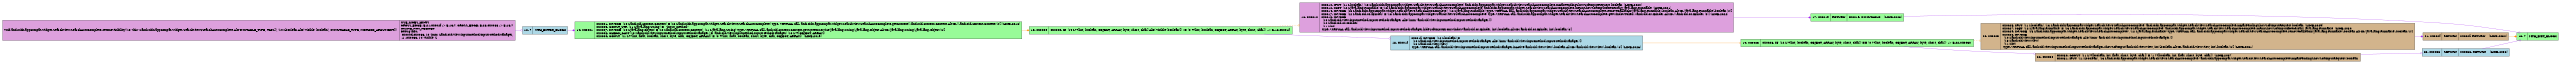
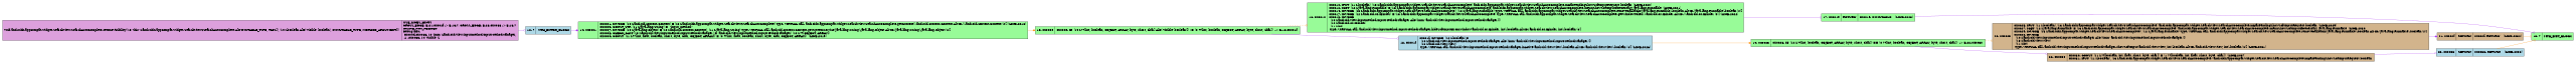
  digraph {
    rankdir=LR
    node [fillcolor=palegreen shape=record style=filled]
    edge [arrowhead=odot color=purple]
    n1 [fillcolor=lightblue label="{12\:\ ?|MTH_ENTER_BLOCK\l}"]
    n2 [label="{14\:\ 0x0001|0x0001: INVOKE  (r0 I:android.content.Context) = (r3 I:androidx.appcompat.widget.SearchView$SearchAutoComplete) type: VIRTUAL call: androidx.appcompat.widget.SearchView.SearchAutoComplete.getContext():android.content.Context A[MD:():android.content.Context (s)] (LINE:2018)\l0x0005: CONST_STR  (r1 I:java.lang.String) =  \"input_method\" \l0x0007: INVOKE  (r0 I:java.lang.Object) = (r0 I:android.content.Context), (r1 I:java.lang.String) type: VIRTUAL call: android.content.Context.getSystemService(java.lang.String):java.lang.Object A[MD:(java.lang.String):java.lang.Object (c)]\l0x000b: CHECK_CAST (r0 I:android.view.inputmethod.InputMethodManager) = (android.view.inputmethod.InputMethodManager) (r0 I:??[OBJECT, ARRAY]) \l0x000d: CONST  (r1 I:??[int, float, boolean, short, byte, char, OBJECT, ARRAY]) = (0 ??[int, float, boolean, short, byte, char, OBJECT, ARRAY])  (LINE:2019)\l}"]
    n3 [label="{15\:\ 0x000e|0x000e: IF  (r4 I:??[int, boolean, OBJECT, ARRAY, byte, short, char] A[D('visible' boolean)]) != (0 ??[int, boolean, OBJECT, ARRAY, byte, short, char])  \-\> B:18:0x001f \l}"]
-   n4 [fillcolor=plum label="{16\:\ 0x0010|0x0010: IPUT  (r1 I:boolean), (r3 I:androidx.appcompat.widget.SearchView$SearchAutoComplete) androidx.appcompat.widget.SearchView.SearchAutoComplete.mHasPendingShowSoftInputRequest boolean  (LINE:2020)\l0x0012: IGET  (r2 I:java.lang.Runnable) = (r3 I:androidx.appcompat.widget.SearchView$SearchAutoComplete) androidx.appcompat.widget.SearchView.SearchAutoComplete.mRunShowSoftInputIfNecessary java.lang.Runnable  (LINE:2021)\l0x0014: INVOKE  (r3 I:androidx.appcompat.widget.SearchView$SearchAutoComplete), (r2 I:java.lang.Runnable) type: VIRTUAL call: androidx.appcompat.widget.SearchView.SearchAutoComplete.removeCallbacks(java.lang.Runnable):boolean A[MD:(java.lang.Runnable):boolean (s)]\l0x0017: INVOKE  (r2 I:android.os.IBinder) = (r3 I:androidx.appcompat.widget.SearchView$SearchAutoComplete) type: VIRTUAL call: androidx.appcompat.widget.SearchView.SearchAutoComplete.getWindowToken():android.os.IBinder A[MD:():android.os.IBinder (s)] (LINE:2022)\l0x001b: INVOKE  \l  (r0 I:android.view.inputmethod.InputMethodManager A[D('imm' android.view.inputmethod.InputMethodManager)])\l  (r2 I:android.os.IBinder)\l  (r1 I:int)\l type: VIRTUAL call: android.view.inputmethod.InputMethodManager.hideSoftInputFromWindow(android.os.IBinder, int):boolean A[MD:(android.os.IBinder, int):boolean (c)]\l}"]
+   n4 [label="{16\:\ 0x0010|0x0010: IPUT  (r1 I:boolean), (r3 I:androidx.appcompat.widget.SearchView$SearchAutoComplete) androidx.appcompat.widget.SearchView.SearchAutoComplete.mHasPendingShowSoftInputRequest boolean  (LINE:2020)\l0x0012: IGET  (r2 I:java.lang.Runnable) = (r3 I:androidx.appcompat.widget.SearchView$SearchAutoComplete) androidx.appcompat.widget.SearchView.SearchAutoComplete.mRunShowSoftInputIfNecessary java.lang.Runnable  (LINE:2021)\l0x0014: INVOKE  (r3 I:androidx.appcompat.widget.SearchView$SearchAutoComplete), (r2 I:java.lang.Runnable) type: VIRTUAL call: androidx.appcompat.widget.SearchView.SearchAutoComplete.removeCallbacks(java.lang.Runnable):boolean A[MD:(java.lang.Runnable):boolean (s)]\l0x0017: INVOKE  (r2 I:android.os.IBinder) = (r3 I:androidx.appcompat.widget.SearchView$SearchAutoComplete) type: VIRTUAL call: androidx.appcompat.widget.SearchView.SearchAutoComplete.getWindowToken():android.os.IBinder A[MD:():android.os.IBinder (s)] (LINE:2022)\l0x001b: INVOKE  \l  (r0 I:android.view.inputmethod.InputMethodManager A[D('imm' android.view.inputmethod.InputMethodManager)])\l  (r2 I:android.os.IBinder)\l  (r1 I:int)\l type: VIRTUAL call: android.view.inputmethod.InputMethodManager.hideSoftInputFromWindow(android.os.IBinder, int):boolean A[MD:(android.os.IBinder, int):boolean (c)]\l}"]
    n5 [fillcolor=lightblue label="{18\:\ 0x001f|0x001f: INVOKE  (r2 I:boolean) = \l  (r0 I:android.view.inputmethod.InputMethodManager A[D('imm' android.view.inputmethod.InputMethodManager)])\l  (r3 I:android.view.View)\l type: VIRTUAL call: android.view.inputmethod.InputMethodManager.isActive(android.view.View):boolean A[MD:(android.view.View):boolean (c)] (LINE:2026)\l}"]
    n6 [label="{17\:\ 0x001e|RETURN\l|0x001e: IMMUTABLE    (LINE:2023)\l}"]
    n7 [label="{19\:\ 0x0023|0x0023: IF  (r2 I:??[int, boolean, OBJECT, ARRAY, byte, short, char]) == (0 ??[int, boolean, OBJECT, ARRAY, byte, short, char])  \-\> B:22:0x0030 \l}"]
    n8 [label="{13\:\ ?|MTH_EXIT_BLOCK\l}"]
    n9 [fillcolor=tan label="{20\:\ 0x0025|0x0025: IPUT  (r1 I:boolean), (r3 I:androidx.appcompat.widget.SearchView$SearchAutoComplete) androidx.appcompat.widget.SearchView.SearchAutoComplete.mHasPendingShowSoftInputRequest boolean  (LINE:2029)\l0x0027: IGET  (r2 I:java.lang.Runnable) = (r3 I:androidx.appcompat.widget.SearchView$SearchAutoComplete) androidx.appcompat.widget.SearchView.SearchAutoComplete.mRunShowSoftInputIfNecessary java.lang.Runnable  (LINE:2030)\l0x0029: INVOKE  (r3 I:androidx.appcompat.widget.SearchView$SearchAutoComplete), (r2 I:java.lang.Runnable) type: VIRTUAL call: androidx.appcompat.widget.SearchView.SearchAutoComplete.removeCallbacks(java.lang.Runnable):boolean A[MD:(java.lang.Runnable):boolean (s)]\l0x002c: INVOKE  \l  (r0 I:android.view.inputmethod.InputMethodManager A[D('imm' android.view.inputmethod.InputMethodManager)])\l  (r3 I:android.view.View)\l  (r1 I:int)\l type: VIRTUAL call: android.view.inputmethod.InputMethodManager.showSoftInput(android.view.View, int):boolean A[MD:(android.view.View, int):boolean (c)] (LINE:2031)\l}"]
    n10 [fillcolor=tan label="{22\:\ 0x0030|0x0030: CONST  (r1 I:??[boolean, int, float, short, byte, char]) = (1 ??[boolean, int, float, short, byte, char])  (LINE:2037)\l0x0031: IPUT  (r1 I:boolean), (r3 I:androidx.appcompat.widget.SearchView$SearchAutoComplete) androidx.appcompat.widget.SearchView.SearchAutoComplete.mHasPendingShowSoftInputRequest boolean \l}"]
    n11 [fillcolor=tan label="{21\:\ 0x002f|RETURN\l|0x002f: RETURN    (LINE:2032)\l}"]
    n12 [fillcolor=lightblue label="{23\:\ 0x0033|RETURN\l|0x0033: RETURN    (LINE:2038)\l}"]
    n13 [fillcolor=plum label="{void androidx.appcompat.widget.SearchView.SearchAutoComplete.setImeVisibility((r3 'this' I:androidx.appcompat.widget.SearchView$SearchAutoComplete A[IMMUTABLE_TYPE, THIS]), (r4 I:boolean A[D('visible' boolean), IMMUTABLE_TYPE, METHOD_ARGUMENT]))  | USE_LINES_HINTS\lCROSS_EDGE: B:21:0x002f \-\> B:13:?, CROSS_EDGE: B:23:0x0033 \-\> B:13:?\lINLINE_NOT_NEEDED\lDebug Info:\l  0x000d\-0x0033: r0 'imm' Landroid\/view\/inputmethod\/InputMethodManager;\l  \-1 \-0x0033: r4 'visible' Z\l}"]
    n1 -> n2 [arrowhead=diamond]
    n2 -> n3 [arrowhead=diamond color=darkorange]
    n3 -> n4 [color=darkorange style=dashed]
    n3 -> n5
-   n4 -> n6 [arrowhead=diamond]
-   n5 -> n7 [color=darkorange]
+   n4 -> n6
+   n5 -> n7 [arrowhead=diamond color=darkorange]
    n6 -> n8
    n7 -> n9 [color=darkorange style=dashed]
    n7 -> n10
    n9 -> n11 [arrowhead=diamond]
    n10 -> n12
-   n11 -> n8 [arrowhead=diamond color=darkorange]
-   n12 -> n8
+   n11 -> n8 [color=darkorange]
+   n12 -> n8 [color=darkorange]
    n13 -> n1
  }
